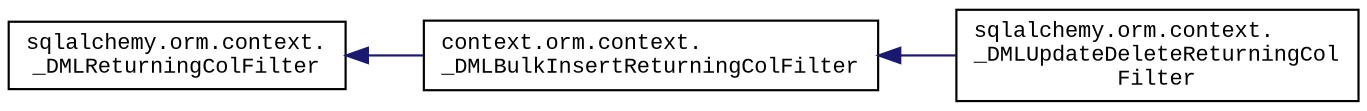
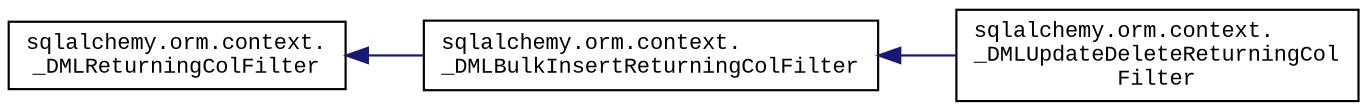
  digraph {
    fontname="Liberation Mono"
    rankdir=LR
    node [color=black fillcolor=white fontname="Liberation Mono" fontsize=10 shape=record style=filled]
    edge [color=midnightblue dir=back fontname="Liberation Mono" fontsize=10 labelfontname=Helvetica labelfontsize=10 style=solid]
    n1 [height=0.2 label="sqlalchemy.orm.context.\l_DMLReturningColFilter" width=0.4]
-   n2 [height=0.2 label="context.orm.context.\l_DMLBulkInsertReturningColFilter" width=0.4]
+   n2 [height=0.2 label="sqlalchemy.orm.context.\l_DMLBulkInsertReturningColFilter" width=0.4]
    n3 [height=0.2 label="sqlalchemy.orm.context.\l_DMLUpdateDeleteReturningCol\lFilter" width=0.4]
    n1 -> n2
    n2 -> n3
  }
